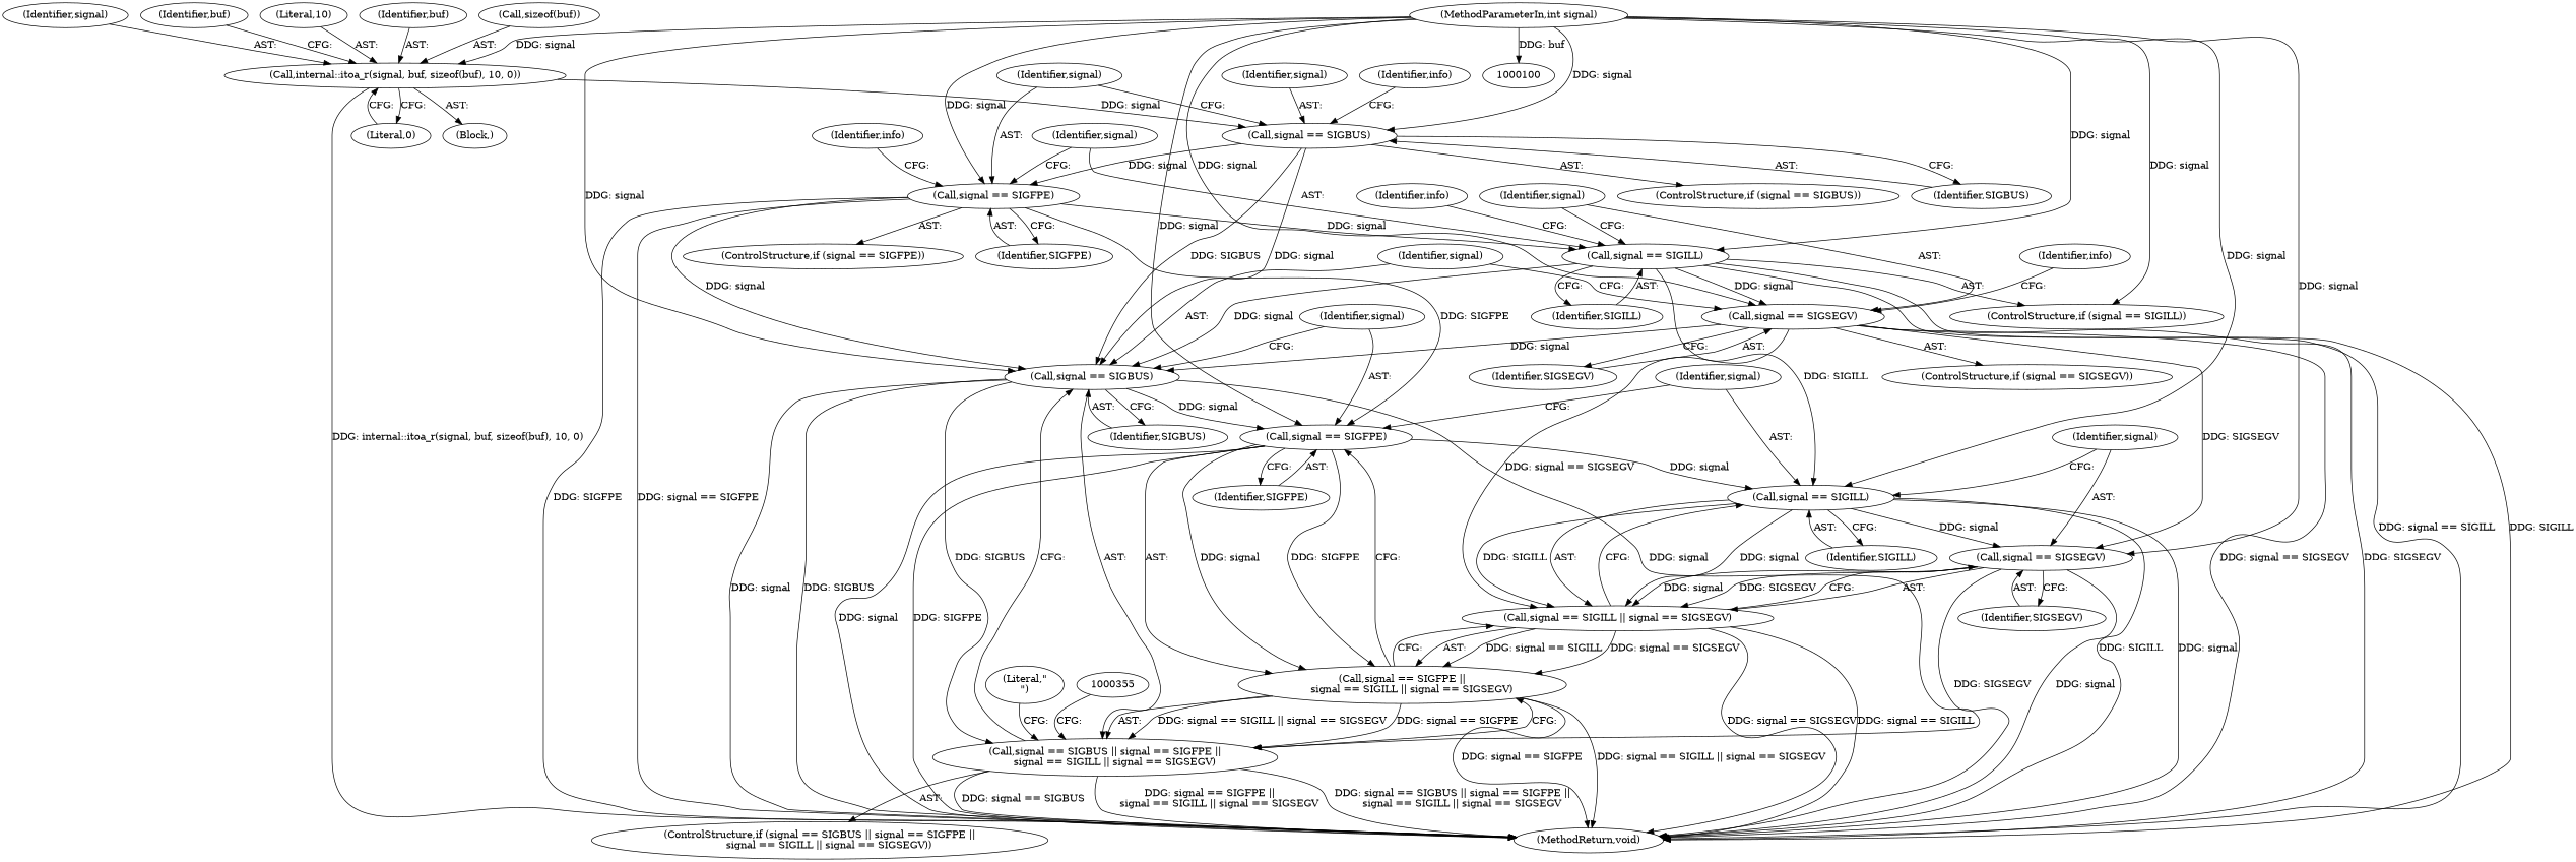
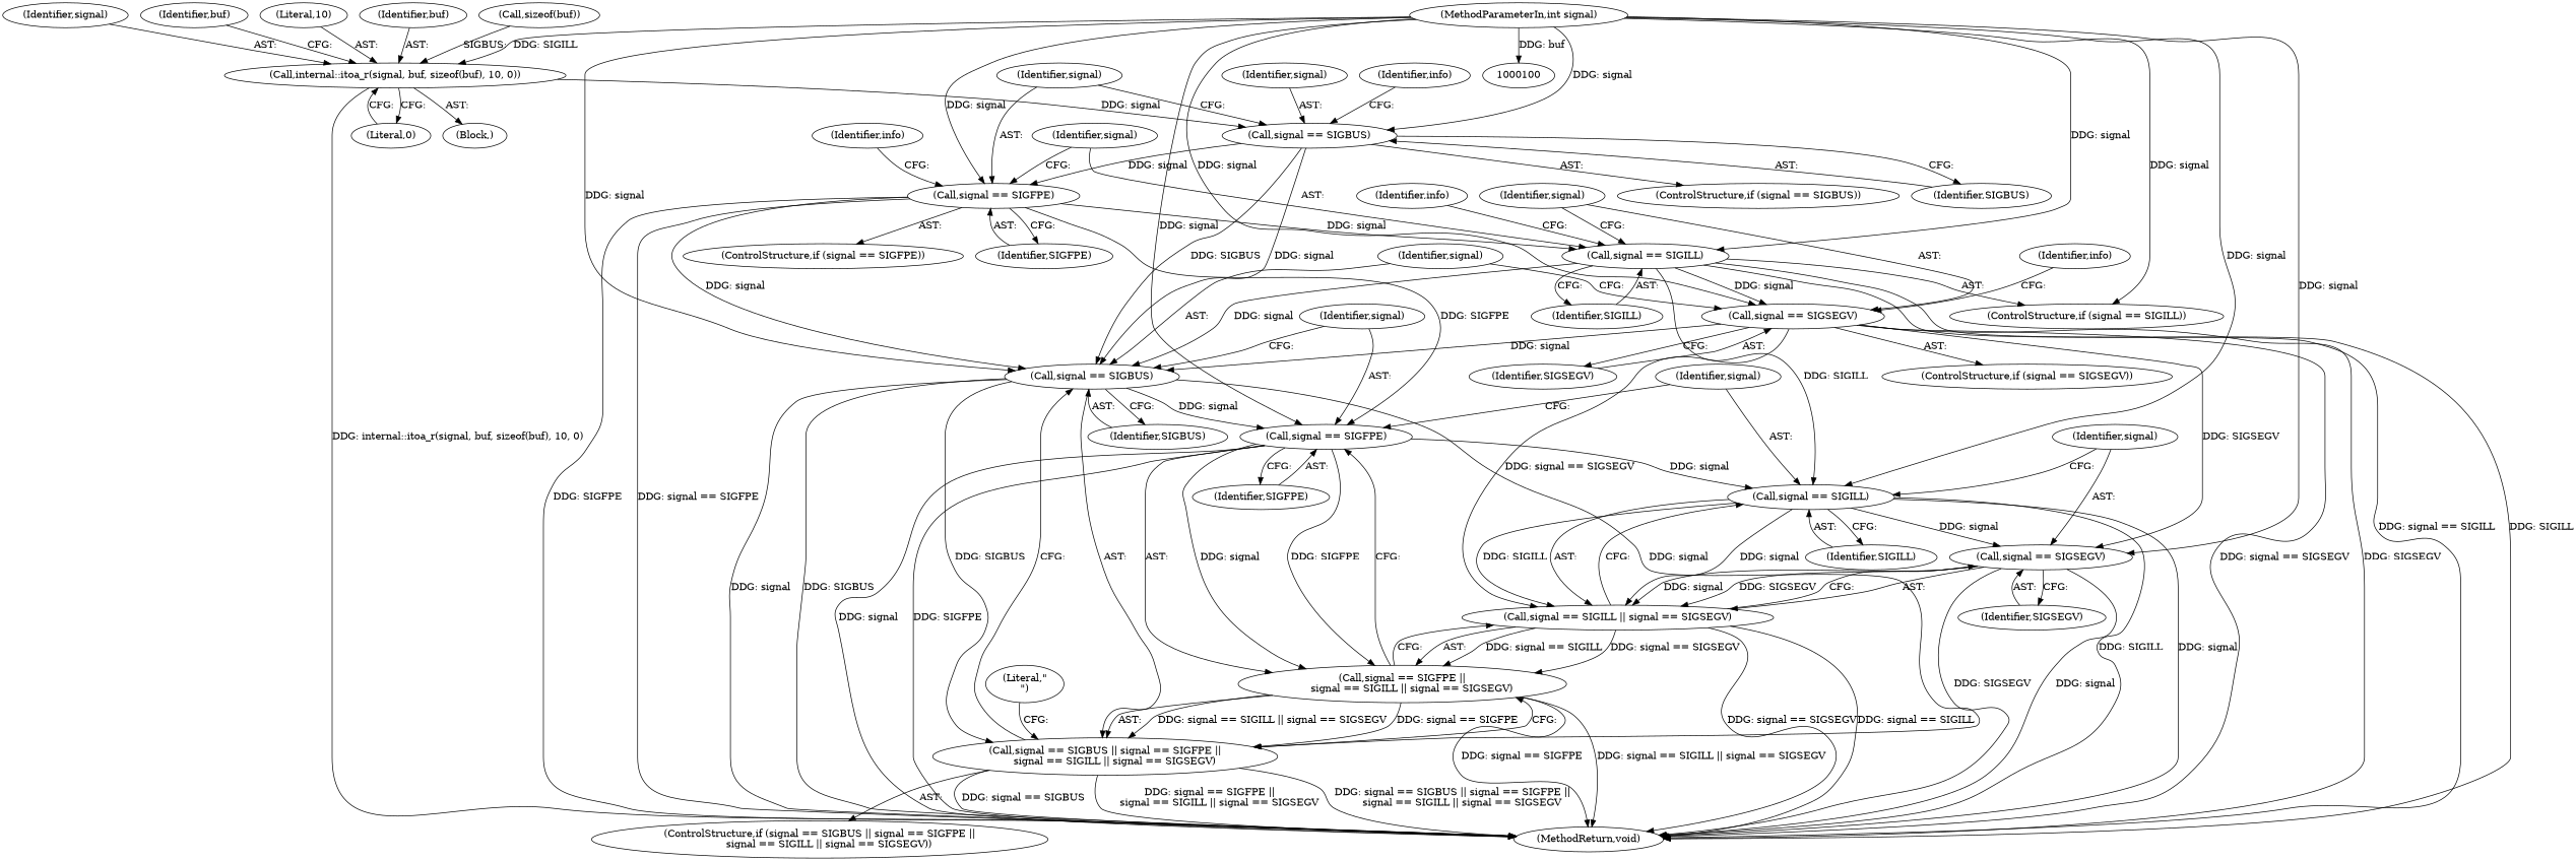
  digraph {
    n1 [label="(Call,signal == SIGBUS)"]
    n2 [label="(Call,signal == SIGFPE)"]
    n3 [label="(Call,signal == SIGBUS)"]
    n4 [label="(ControlStructure,if (signal == SIGBUS))"]
    n5 [label="(Identifier,SIGBUS)"]
    n6 [label="(MethodReturn,void)"]
    n7 [label="(Call,signal == SIGILL)"]
    n8 [label="(Call,signal == SIGFPE)"]
    n9 [label="(ControlStructure,if (signal == SIGFPE))"]
    n10 [label="(Identifier,SIGFPE)"]
    n11 [label="(Call,signal == SIGBUS || signal == SIGFPE ||\n      signal == SIGILL || signal == SIGSEGV)"]
    n12 [label="(Identifier,SIGBUS)"]
    n13 [label="(Call,internal::itoa_r(signal, buf, sizeof(buf), 10, 0))"]
    n14 [label="(Literal,0)"]
    n15 [label="(Block,)"]
    n16 [label="(MethodParameterIn,int signal)"]
    n17 [label="(Call,signal == SIGSEGV)"]
    n18 [label="(Call,signal == SIGILL)"]
    n19 [label="(Call,signal == SIGSEGV)"]
    1000100
    n21 [label="(ControlStructure,if (signal == SIGILL))"]
    n22 [label="(Identifier,SIGILL)"]
    n23 [label="(Call,signal == SIGILL || signal == SIGSEGV)"]
    n24 [label="(ControlStructure,if (signal == SIGSEGV))"]
    n25 [label="(Identifier,SIGSEGV)"]
    n26 [label="(Call,signal == SIGFPE ||\n      signal == SIGILL || signal == SIGSEGV)"]
    n27 [label="(Identifier,SIGFPE)"]
    n28 [label="(Identifier,SIGILL)"]
    n29 [label="(Identifier,SIGSEGV)"]
    n30 [label="(ControlStructure,if (signal == SIGBUS || signal == SIGFPE ||\n      signal == SIGILL || signal == SIGSEGV))"]
    n31 [label="(Identifier,signal)"]
    n32 [label="(Identifier,buf)"]
    n33 [label="(Literal,10)"]
    n34 [label="(Identifier,signal)"]
    n35 [label="(Identifier,signal)"]
    n36 [label="(Identifier,signal)"]
    n37 [label="(Identifier,buf)"]
    n38 [label="(Call,sizeof(buf))"]
    n39 [label="(Identifier,signal)"]
    n40 [label="(Literal,\"\n\")"]
    n41 [label="(Identifier,signal)"]
    n42 [label="(Identifier,signal)"]
    n43 [label="(Identifier,signal)"]
    n44 [label="(Identifier,info)"]
    n45 [label="(Identifier,info)"]
    n46 [label="(Identifier,signal)"]
    n47 [label="(Identifier,info)"]
    n48 [label="(Identifier,info)"]
-   1000355
    n1 -> n2 [label="DDG: signal"]
    n1 -> n3 [label="DDG: signal"]
    n1 -> n3 [label="DDG: SIGBUS"]
    n1 -> n4 [label="AST: "]
    n1 -> n5 [label="CFG: "]
    n2 -> n3 [label="DDG: signal"]
    n2 -> n6 [label="DDG: SIGFPE"]
    n2 -> n6 [label="DDG: signal == SIGFPE"]
    n2 -> n7 [label="DDG: signal"]
    n2 -> n8 [label="DDG: SIGFPE"]
    n2 -> n9 [label="AST: "]
    n2 -> n10 [label="CFG: "]
    n3 -> n6 [label="DDG: signal"]
    n3 -> n6 [label="DDG: SIGBUS"]
    n3 -> n8 [label="DDG: signal"]
    n3 -> n11 [label="AST: "]
    n3 -> n11 [label="DDG: signal"]
    n3 -> n11 [label="DDG: SIGBUS"]
    n3 -> n12 [label="CFG: "]
    n5 -> n1 [label="AST: "]
    n7 -> n3 [label="DDG: signal"]
    n7 -> n6 [label="DDG: signal == SIGILL"]
    n7 -> n6 [label="DDG: SIGILL"]
    n7 -> n17 [label="DDG: signal"]
    n7 -> n18 [label="DDG: SIGILL"]
    n7 -> n21 [label="AST: "]
    n7 -> n22 [label="CFG: "]
    n8 -> n6 [label="DDG: SIGFPE"]
    n8 -> n6 [label="DDG: signal"]
    n8 -> n18 [label="DDG: signal"]
    n8 -> n26 [label="AST: "]
    n8 -> n26 [label="DDG: signal"]
    n8 -> n26 [label="DDG: SIGFPE"]
    n8 -> n27 [label="CFG: "]
    n10 -> n2 [label="AST: "]
    n11 -> n3 [label="CFG: "]
    n11 -> n6 [label="DDG: signal == SIGBUS"]
    n11 -> n6 [label="DDG: signal == SIGFPE ||\n      signal == SIGILL || signal == SIGSEGV"]
    n11 -> n6 [label="DDG: signal == SIGBUS || signal == SIGFPE ||\n      signal == SIGILL || signal == SIGSEGV"]
    n11 -> n26 [label="CFG: "]
    n11 -> n30 [label="AST: "]
    n12 -> n3 [label="AST: "]
    n13 -> n1 [label="DDG: signal"]
    n13 -> n6 [label="DDG: internal::itoa_r(signal, buf, sizeof(buf), 10, 0)"]
    n13 -> n14 [label="CFG: "]
    n13 -> n15 [label="AST: "]
    n14 -> n13 [label="CFG: "]
    n16 -> n1 [label="DDG: signal"]
    n16 -> n2 [label="DDG: signal"]
    n16 -> n3 [label="DDG: signal"]
    n16 -> n7 [label="DDG: signal"]
    n16 -> n8 [label="DDG: signal"]
-   n16 -> n13 [label="DDG: signal"]
+   n16 -> n13 [label="DDG: SIGILL"]
    n16 -> n17 [label="DDG: signal"]
    n16 -> n18 [label="DDG: signal"]
    n16 -> n19 [label="DDG: signal"]
    n16 -> 1000100 [label="DDG: buf"]
    n16 -> n21 [label="DDG: signal"]
    n17 -> n3 [label="DDG: signal"]
    n17 -> n6 [label="DDG: signal == SIGSEGV"]
    n17 -> n6 [label="DDG: SIGSEGV"]
    n17 -> n19 [label="DDG: SIGSEGV"]
    n17 -> n23 [label="DDG: signal == SIGSEGV"]
    n17 -> n24 [label="AST: "]
    n17 -> n25 [label="CFG: "]
    n18 -> n6 [label="DDG: SIGILL"]
    n18 -> n6 [label="DDG: signal"]
    n18 -> n19 [label="DDG: signal"]
    n18 -> n23 [label="AST: "]
    n18 -> n23 [label="DDG: signal"]
    n18 -> n23 [label="DDG: SIGILL"]
    n18 -> n28 [label="CFG: "]
    n19 -> n6 [label="DDG: SIGSEGV"]
    n19 -> n6 [label="DDG: signal"]
    n19 -> n23 [label="AST: "]
    n19 -> n23 [label="DDG: signal"]
    n19 -> n23 [label="DDG: SIGSEGV"]
    n19 -> n29 [label="CFG: "]
    n22 -> n7 [label="AST: "]
    n23 -> n6 [label="DDG: signal == SIGSEGV"]
    n23 -> n6 [label="DDG: signal == SIGILL"]
    n23 -> n18 [label="CFG: "]
    n23 -> n19 [label="CFG: "]
    n23 -> n26 [label="AST: "]
    n23 -> n26 [label="DDG: signal == SIGILL"]
    n23 -> n26 [label="DDG: signal == SIGSEGV"]
    n25 -> n17 [label="AST: "]
    n26 -> n6 [label="DDG: signal == SIGFPE"]
    n26 -> n6 [label="DDG: signal == SIGILL || signal == SIGSEGV"]
    n26 -> n8 [label="CFG: "]
    n26 -> n11 [label="AST: "]
    n26 -> n11 [label="DDG: signal == SIGFPE"]
    n26 -> n11 [label="DDG: signal == SIGILL || signal == SIGSEGV"]
    n26 -> n23 [label="CFG: "]
    n27 -> n8 [label="AST: "]
    n28 -> n18 [label="AST: "]
    n29 -> n19 [label="AST: "]
    n31 -> n8 [label="CFG: "]
    n31 -> n18 [label="AST: "]
    n32 -> n13 [label="CFG: "]
    n33 -> n13 [label="AST: "]
    n34 -> n1 [label="CFG: "]
    n34 -> n2 [label="AST: "]
    n35 -> n3 [label="AST: "]
    n35 -> n17 [label="CFG: "]
    n36 -> n1 [label="AST: "]
    n37 -> n13 [label="AST: "]
-   n38 -> n13 [label="AST: "]
+   n38 -> n13 [label="SIGBUS: "]
    n39 -> n2 [label="CFG: "]
    n39 -> n7 [label="AST: "]
    n40 -> n11 [label="CFG: "]
    n41 -> n7 [label="CFG: "]
    n41 -> n17 [label="AST: "]
    n42 -> n3 [label="CFG: "]
    n42 -> n8 [label="AST: "]
    n43 -> n18 [label="CFG: "]
    n43 -> n19 [label="AST: "]
    n44 -> n1 [label="CFG: "]
    n45 -> n17 [label="CFG: "]
    n46 -> n13 [label="AST: "]
    n47 -> n2 [label="CFG: "]
    n48 -> n7 [label="CFG: "]
-   1000355 -> n11 [label="CFG: "]
  }
